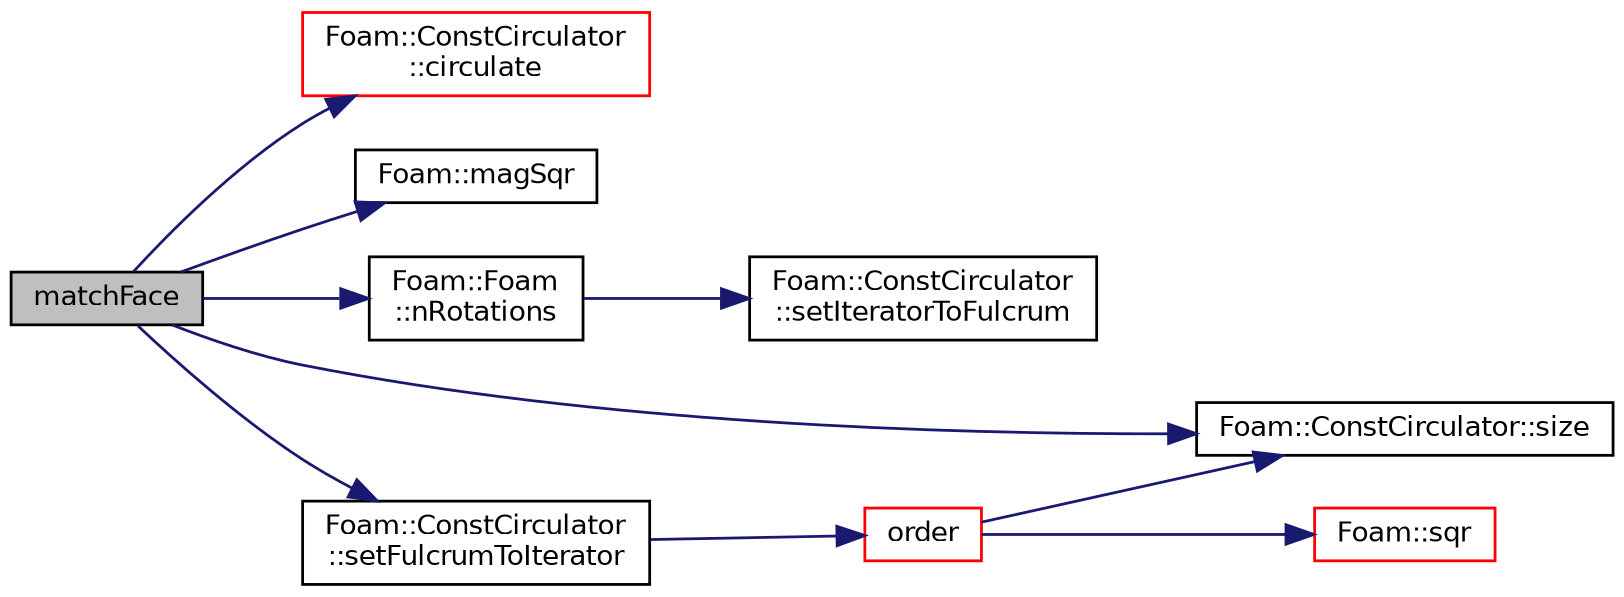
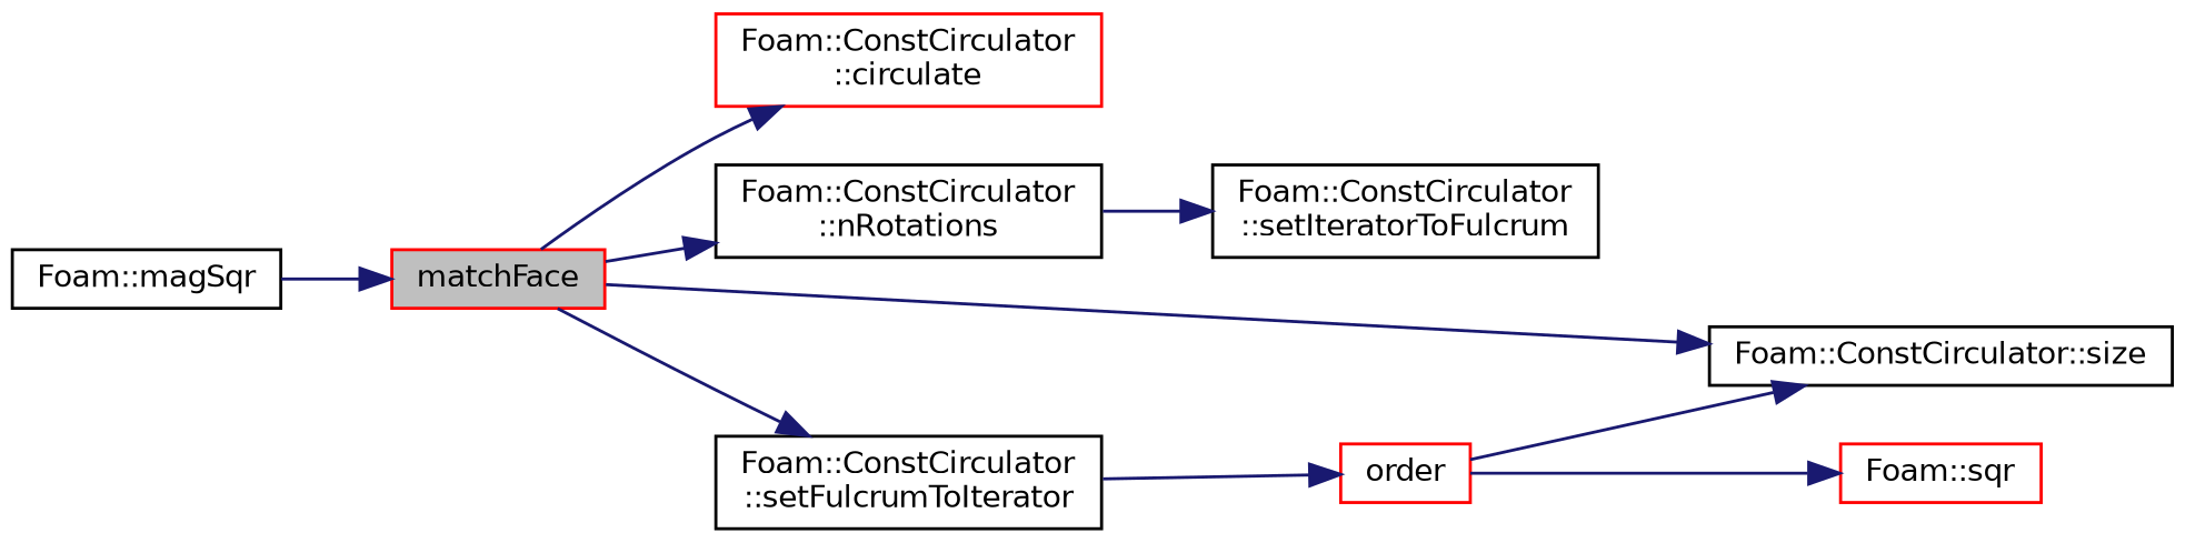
  digraph {
    rankdir=LR
    node [color=black fontname=Helvetica fontsize=10 shape=record]
    edge [color=midnightblue fontname=Helvetica fontsize=10 labelfontname=Helvetica labelfontsize=10 style=solid]
-   n1 [fillcolor=grey75 fontcolor=black height=0.2 label=matchFace style=filled width=0.4]
+   n1 [color=red fillcolor=grey75 fontcolor=black height=0.2 label=matchFace style=filled width=0.4]
    n2 [color=red height=0.2 label="Foam::ConstCirculator\l::circulate" width=0.4]
    n3 [height=0.2 label="Foam::magSqr" width=0.4]
-   n4 [height=0.2 label="Foam::Foam\l::nRotations" width=0.4]
+   n4 [height=0.2 label="Foam::ConstCirculator\l::nRotations" width=0.4]
    n5 [height=0.2 label="Foam::ConstCirculator::size" width=0.4]
    n6 [height=0.2 label="Foam::ConstCirculator\l::setFulcrumToIterator" width=0.4]
    n7 [height=0.2 label="Foam::ConstCirculator\l::setIteratorToFulcrum" width=0.4]
    n8 [color=red height=0.2 label=order width=0.4]
    n9 [color=red height=0.2 label="Foam::sqr" width=0.4]
    n1 -> n2
-   n1 -> n3
+   n3 -> n1
    n1 -> n4
    n1 -> n5
    n1 -> n6
    n4 -> n7
    n6 -> n8
    n8 -> n5
    n8 -> n9
  }
